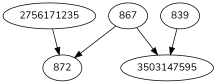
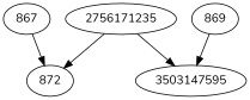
  strict digraph {
    fontname=Nunito
    node [fontname=Nunito]
    edge [fontname=Nunito]
    867
    872
    2756171235
    3503147595
-   869 [label=839]
+   869
    867 -> 872
    2756171235 -> 872
-   867 -> 3503147595
+   2756171235 -> 3503147595
    869 -> 3503147595
  }
